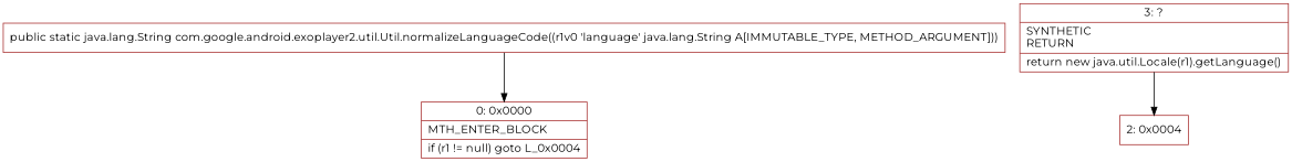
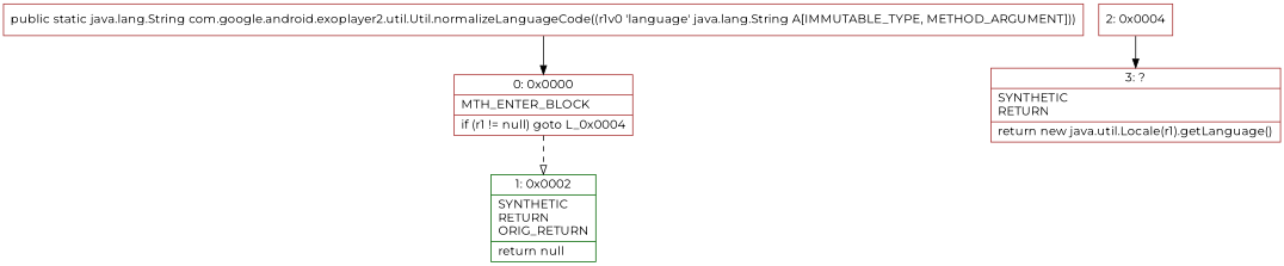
  digraph {
    fontname=Montserrat
    node [color=brown fontname=Montserrat shape=record]
    edge [arrowhead=normal fontname=Montserrat]
    n1 [label="{0\:\ 0x0000|MTH_ENTER_BLOCK\l|if (r1 != null) goto L_0x0004\l}"]
+   n2 [color=darkgreen label="{1\:\ 0x0002|SYNTHETIC\lRETURN\lORIG_RETURN\l|return null\l}"]
    n3 [label="{2\:\ 0x0004}"]
    n4 [label="{3\:\ ?|SYNTHETIC\lRETURN\l|return new java.util.Locale(r1).getLanguage()\l}"]
    n5 [label="{public static java.lang.String com.google.android.exoplayer2.util.Util.normalizeLanguageCode((r1v0 'language' java.lang.String A[IMMUTABLE_TYPE, METHOD_ARGUMENT])) }"]
-   n4 -> n3
+   n1 -> n2 [arrowhead=onormal style=dashed]
+   n3 -> n4
    n5 -> n1
  }
